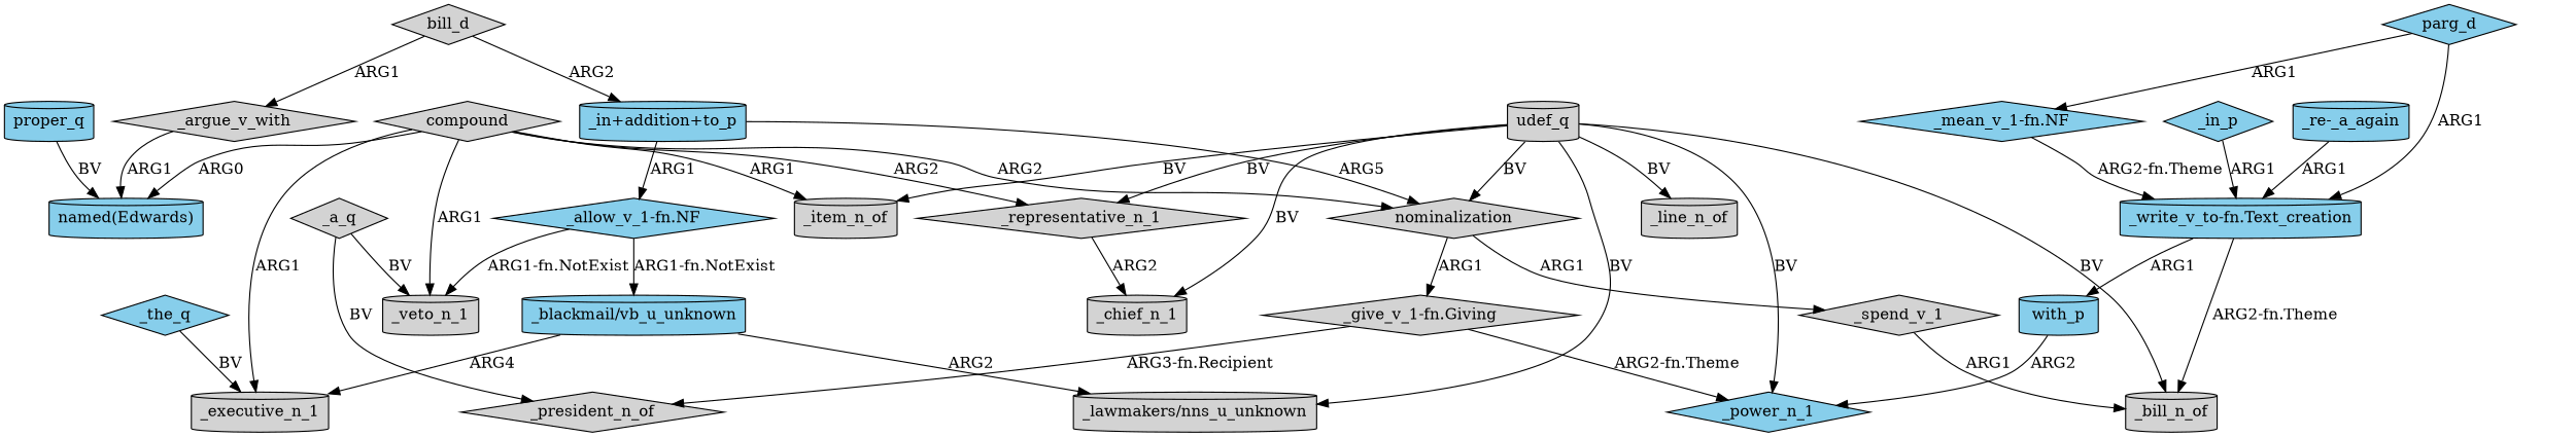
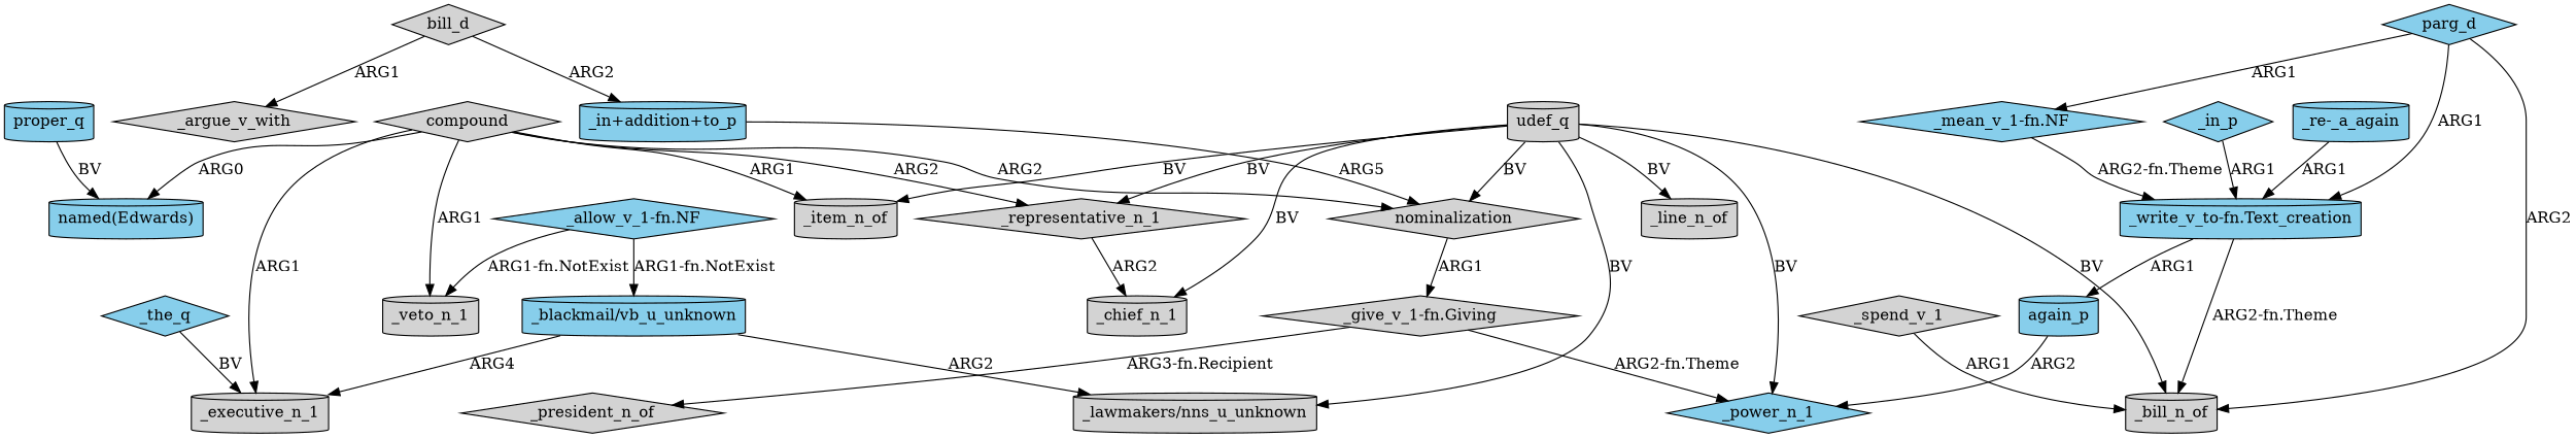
  digraph {
    node [fillcolor=lightgrey shape=cylinder style=filled]
    "named(Edwards)" [fillcolor=skyblue]
    compound [shape=diamond]
    nominalization [shape=diamond]
    _executive_n_1
    _veto_n_1
    _representative_n_1 [shape=diamond]
    _item_n_of
    _line_n_of
    _bill_n_of
    _spend_v_1 [shape=diamond]
    "_give_v_1-fn.Giving" [shape=diamond]
    _chief_n_1
    _argue_v_with [shape=diamond]
    n14 [label=bill_d shape=diamond]
    "_in+addition+to_p" [fillcolor=skyblue]
    "_allow_v_1-fn.NF" [fillcolor=skyblue shape=diamond]
-   with_p [fillcolor=skyblue]
+   with_p [fillcolor=skyblue label=again_p]
    _power_n_1 [fillcolor=skyblue shape=diamond]
    "_write_v_to-fn.Text_creation" [fillcolor=skyblue]
    _president_n_of [shape=diamond]
    "_blackmail/vb_u_unknown" [fillcolor=skyblue]
    "_lawmakers/nns_u_unknown"
    _the_q [fillcolor=skyblue shape=diamond]
    "_mean_v_1-fn.NF" [fillcolor=skyblue shape=diamond]
    udef_q
    _in_p [fillcolor=skyblue shape=diamond]
    parg_d [fillcolor=skyblue shape=diamond]
    "_re-_a_again" [fillcolor=skyblue]
    proper_q [fillcolor=skyblue]
-   _a_q [shape=diamond]
    compound -> "named(Edwards)" [label=ARG0]
    compound -> nominalization [label=ARG2]
    compound -> _executive_n_1 [label=ARG1]
    compound -> _veto_n_1 [label=ARG1]
    compound -> _representative_n_1 [label=ARG2]
    compound -> _item_n_of [label=ARG1]
-   nominalization -> _spend_v_1 [label=ARG1]
    nominalization -> "_give_v_1-fn.Giving" [label=ARG1]
    _representative_n_1 -> _chief_n_1 [label=ARG2]
    _spend_v_1 -> _bill_n_of [label=ARG1]
    "_give_v_1-fn.Giving" -> _power_n_1 [label="ARG2-fn.Theme"]
    "_give_v_1-fn.Giving" -> _president_n_of [label="ARG3-fn.Recipient"]
-   _argue_v_with -> "named(Edwards)" [label=ARG1]
    n14 -> _argue_v_with [label=ARG1]
    n14 -> "_in+addition+to_p" [label=ARG2]
    "_in+addition+to_p" -> nominalization [label=ARG5]
-   "_in+addition+to_p" -> "_allow_v_1-fn.NF" [label=ARG1]
    "_allow_v_1-fn.NF" -> _veto_n_1 [label="ARG1-fn.NotExist"]
    "_allow_v_1-fn.NF" -> "_blackmail/vb_u_unknown" [label="ARG1-fn.NotExist"]
    with_p -> _power_n_1 [label=ARG2]
    "_write_v_to-fn.Text_creation" -> _bill_n_of [label="ARG2-fn.Theme"]
    "_write_v_to-fn.Text_creation" -> with_p [label=ARG1]
    "_blackmail/vb_u_unknown" -> _executive_n_1 [label=ARG4]
    "_blackmail/vb_u_unknown" -> "_lawmakers/nns_u_unknown" [label=ARG2]
    _the_q -> _executive_n_1 [label=BV]
    "_mean_v_1-fn.NF" -> "_write_v_to-fn.Text_creation" [label="ARG2-fn.Theme"]
    udef_q -> nominalization [label=BV]
    udef_q -> _representative_n_1 [label=BV]
    udef_q -> _item_n_of [label=BV]
    udef_q -> _line_n_of [label=BV]
    udef_q -> _bill_n_of [label=BV]
    udef_q -> _chief_n_1 [label=BV]
    udef_q -> _power_n_1 [label=BV]
    udef_q -> "_lawmakers/nns_u_unknown" [label=BV]
    _in_p -> "_write_v_to-fn.Text_creation" [label=ARG1]
+   parg_d -> _bill_n_of [label=ARG2]
    parg_d -> "_write_v_to-fn.Text_creation" [label=ARG1]
    parg_d -> "_mean_v_1-fn.NF" [label=ARG1]
    "_re-_a_again" -> "_write_v_to-fn.Text_creation" [label=ARG1]
    proper_q -> "named(Edwards)" [label=BV]
-   _a_q -> _veto_n_1 [label=BV]
-   _a_q -> _president_n_of [label=BV]
  }
